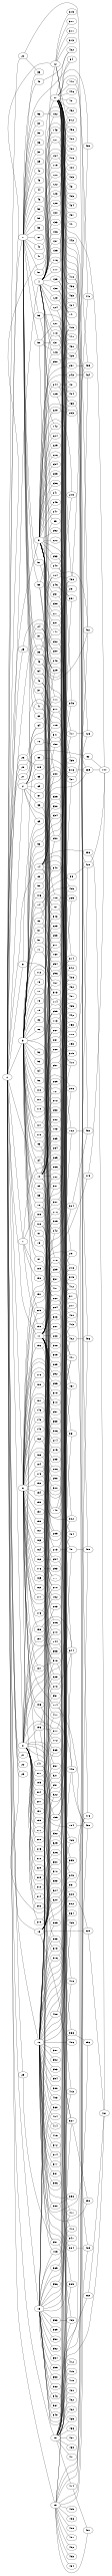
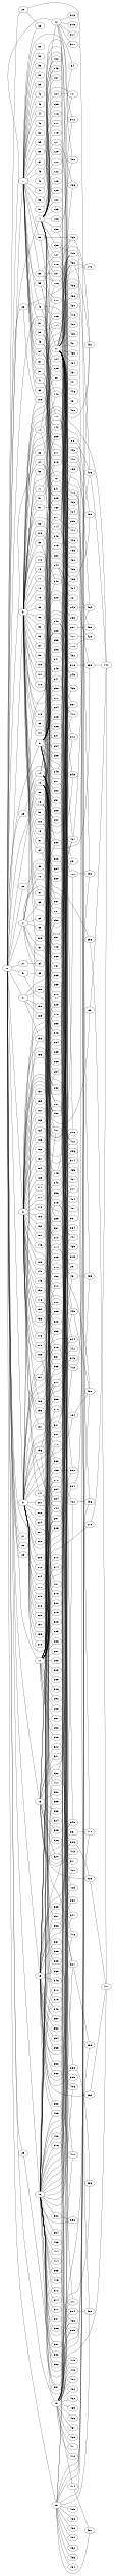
  graph {
    rankdir=LR
    0
    1
    2
    3
    4
    5
    6
    7
    8
    9
    10
    11
    12
    13
    14
    15
    16
    17
    18
    19
    20
    21
    22
    23
    24
    25
    26
    27
    28
    29
    278
    30
    31
    32
    33
    34
    35
    36
    37
    38
    39
    40
    41
    42
    43
    44
    45
    46
    47
    48
    49
    50
    51
    52
    53
    54
    55
    56
    57
    58
    59
    60
    61
    64
    66
    67
    68
    69
    70
    65
    62
    63
    359
    142
    71
    72
    73
    74
    75
    76
    77
    78
    79
    80
    81
    82
    83
    84
    85
    86
    87
    88
    89
    90
    91
    92
    93
    94
    95
    96
    97
    98
    99
    100
    101
    102
    103
    104
    105
    106
    107
    108
    109
    110
    n115 [label=711]
    112
    113
    114
    115
    411
    205
    128
    130
    131
    132
    133
    134
    129
    136
    137
    138
    139
    140
    141
    143
    135
    116
    117
    118
    119
    120
    121
    122
    123
    124
    125
    126
    127
    282
    144
    145
    146
    147
    148
    149
    150
    151
    152
    153
    154
    155
    156
    157
    158
    159
    160
    161
    162
    163
    164
    165
    166
    167
    168
    169
    170
    171
    172
    173
    174
    175
    176
    177
    178
    179
    180
    181
    182
    184
    185
    186
    187
    188
    189
    190
    267
    198
    191
    192
    193
    194
    195
    196
    197
    199
    200
    201
    202
    203
    204
    206
    207
    208
    209
    210
    211
    212
    213
    214
    215
    216
    217
    218
    219
    220
    221
    222
    223
    224
    225
    226
    227
    228
    229
    230
    231
    232
    233
    234
    235
    236
    237
    238
    239
    240
    241
    242
    243
    244
    245
    246
    247
    248
    249
    250
    251
    252
    253
    254
    256
    258
    259
    260
    261
    262
    257
    264
    265
    266
    263
    268
    269
    270
    271
    272
    255
    274
    275
    276
    277
    279
    280
    281
    283
    284
    285
    286
    287
    288
    289
    290
    291
    292
    293
    294
    295
    296
    297
    298
    299
    300
    301
    302
    303
    304
    305
    306
    307
    308
    309
    310
    311
    312
    313
    314
    315
    316
    317
    320
    322
    323
    324
    325
    326
    321
    328
    329
    330
    327
    332
    333
    331
    318
    319
    334
    335
    336
    337
    338
    339
    340
    341
    342
    343
    344
    345
    346
    347
    348
    349
    350
    351
    352
    353
    354
    355
    356
    357
    358
    360
    361
    362
    363
    364
    365
    366
    367
    368
    369
    405
    384
    386
    387
    388
    389
    390
    385
    392
    393
    394
    395
    396
    397
    398
    399
    400
    401
    402
    403
    404
    406
    407
    408
    409
    410
    412
    413
    414
    415
    391
    370
    371
    372
    373
    374
    375
    376
    377
    378
    379
    380
    381
    382
    383
    416
    417
    418
    419
    420
    421
    422
    423
    424
    425
    426
    427
    428
    429
    430
    431
    432
    433
    434
    435
    436
    437
    438
    439
    440
    441
    442
    443
    444
    445
    446
    447
    448
    449
    450
    451
    452
    453
    454
    455
    456
    457
    458
    459
    460
    461
    462
    463
    464
    465
    466
    467
    468
    469
    470
    471
    472
    473
    474
    475
    476
    477
    478
    479
    480
    481
    482
    483
    484
    485
    486
    487
    488
    489
    490
    491
    492
    493
    494
    495
    496
    497
    498
    499
    0 -- 1
    0 -- 2
    0 -- 3
    0 -- 4
    0 -- 5
    0 -- 6
    0 -- 7
    0 -- 8
    0 -- 9
    0 -- 10
    0 -- 11
    0 -- 12
    0 -- 13
    0 -- 14
    0 -- 15
    0 -- 16
    0 -- 17
    0 -- 18
    0 -- 19
    0 -- 20
    0 -- 21
    0 -- 22
    0 -- 23
    0 -- 24
    0 -- 25
    0 -- 26
    0 -- 27
    0 -- 28
    0 -- 29
    0 -- 278
    1 -- 30
    1 -- 31
    1 -- 32
    1 -- 33
    1 -- 34
    1 -- 35
    1 -- 36
    1 -- 37
    1 -- 38
    1 -- 39
    1 -- 40
    1 -- 41
    1 -- 42
    1 -- 43
    1 -- 44
    1 -- 45
    1 -- 46
    1 -- 47
    1 -- 48
    1 -- 49
    1 -- 50
    1 -- 51
    1 -- 52
    1 -- 53
    1 -- 54
    1 -- 55
    1 -- 56
    1 -- 57
    1 -- 58
    1 -- 59
    1 -- 60
    1 -- 61
    2 -- 64
    2 -- 66
    2 -- 67
    2 -- 68
    2 -- 69
    2 -- 70
    2 -- 65
    2 -- 62
    2 -- 63
    2 -- 359
    2 -- 142
    3 -- 71
    3 -- 72
    3 -- 73
    3 -- 74
    3 -- 75
    3 -- 76
    3 -- 77
    3 -- 78
    3 -- 79
    3 -- 80
    3 -- 81
    3 -- 82
    3 -- 83
    3 -- 84
    3 -- 85
    3 -- 86
    3 -- 87
    3 -- 88
    3 -- 89
    3 -- 90
    3 -- 91
    3 -- 92
    3 -- 93
    3 -- 94
    3 -- 95
    3 -- 96
    3 -- 97
    3 -- 98
    3 -- 99
    3 -- 100
    3 -- 101
    3 -- 102
    3 -- 103
    3 -- 104
    3 -- 105
    3 -- 106
    3 -- 107
    3 -- 108
    3 -- 109
    3 -- 110
    3 -- n115
    3 -- 112
    3 -- 113
    3 -- 114
    3 -- 115
    3 -- 411
    3 -- 205
    4 -- 12
    4 -- 142
    4 -- 85
    4 -- 128
    4 -- 130
    4 -- 131
    4 -- 132
    4 -- 133
    4 -- 134
    4 -- 129
    4 -- 136
    4 -- 137
    4 -- 138
    4 -- 139
    4 -- 140
    4 -- 141
    4 -- 143
    4 -- 135
    4 -- 116
    4 -- 117
    4 -- 118
    4 -- 119
    4 -- 120
    4 -- 121
    4 -- 122
    4 -- 123
    4 -- 124
    4 -- 125
    4 -- 126
    4 -- 127
    5 -- 69
    5 -- 282
    6 -- 144
    6 -- 145
    6 -- 146
    6 -- 147
    6 -- 148
    6 -- 149
    6 -- 150
    6 -- 151
    6 -- 152
    6 -- 153
    6 -- 154
    6 -- 155
    6 -- 156
    6 -- 157
    6 -- 158
    6 -- 159
    6 -- 160
    6 -- 161
    6 -- 162
    6 -- 163
    6 -- 164
    6 -- 165
    6 -- 166
    6 -- 167
    6 -- 168
    6 -- 169
    6 -- 170
    6 -- 171
    6 -- 172
    6 -- 173
    6 -- 174
    6 -- 175
    6 -- 176
    6 -- 177
    6 -- 178
    6 -- 179
    6 -- 180
    6 -- 181
    6 -- 182
    6 -- 184
    6 -- 185
    6 -- 186
    6 -- 187
    7 -- 188
    7 -- 189
    7 -- 190
    7 -- 267
    7 -- 198
    8 -- 205
    8 -- 198
    8 -- 191
    8 -- 192
    8 -- 193
    8 -- 194
    8 -- 195
    8 -- 196
    8 -- 197
    8 -- 199
    8 -- 200
    8 -- 201
    8 -- 202
    8 -- 203
    8 -- 204
    8 -- 206
    8 -- 207
    8 -- 208
    8 -- 209
    8 -- 210
    8 -- 211
    8 -- 212
    8 -- 213
    8 -- 214
    8 -- 215
    8 -- 216
    8 -- 217
    8 -- 218
    8 -- 219
    8 -- 220
    9 -- 221
    9 -- 222
    9 -- 223
    9 -- 224
    9 -- 225
    9 -- 226
    9 -- 227
    9 -- 228
    9 -- 229
    9 -- 230
    9 -- 231
    9 -- 232
    9 -- 233
    9 -- 234
    9 -- 235
    9 -- 236
    9 -- 237
    9 -- 238
    9 -- 239
    9 -- 240
    9 -- 241
    9 -- 242
    9 -- 243
    9 -- 244
    9 -- 245
    9 -- 246
    9 -- 247
    9 -- 248
    9 -- 249
    9 -- 250
    9 -- 251
    9 -- 252
    9 -- 253
    9 -- 254
    10 -- 267
    10 -- 256
    10 -- 258
    10 -- 259
    10 -- 260
    10 -- 261
    10 -- 262
    10 -- 257
    10 -- 264
    10 -- 265
    10 -- 266
    10 -- 263
    10 -- 268
    10 -- 269
    10 -- 270
    10 -- 271
    10 -- 272
    10 -- 255
    11 -- 278
    11 -- 282
    11 -- 144
    11 -- 274
    11 -- 275
    11 -- 276
    11 -- 277
    11 -- 279
    11 -- 280
    11 -- 281
    11 -- 283
    11 -- 284
    11 -- 285
    11 -- 286
    11 -- 287
    11 -- 288
    11 -- 289
    11 -- 290
    11 -- 291
    11 -- 292
    11 -- 293
    11 -- 294
    11 -- 295
    11 -- 296
    11 -- 297
    11 -- 298
    11 -- 299
    11 -- 300
    11 -- 301
    11 -- 302
    11 -- 303
    11 -- 304
    11 -- 305
    11 -- 306
    11 -- 307
    11 -- 308
    11 -- 309
    11 -- 310
    12 -- 311
    12 -- 312
    12 -- 313
    12 -- 314
    12 -- 315
    12 -- 316
    12 -- 317
    13 -- 172
    13 -- 320
    13 -- 322
    13 -- 323
    13 -- 324
    13 -- 325
    13 -- 326
    13 -- 321
    13 -- 328
    13 -- 329
    13 -- 330
    13 -- 327
    13 -- 332
    13 -- 333
    13 -- 331
    13 -- 318
    13 -- 319
    14 -- 280
    14 -- 334
    14 -- 335
    14 -- 336
    14 -- 337
    14 -- 338
    14 -- 339
    14 -- 340
    14 -- 341
    14 -- 342
    14 -- 343
    14 -- 344
    14 -- 345
    15 -- 359
    15 -- 291
    15 -- 328
    15 -- 346
    15 -- 347
    15 -- 348
    15 -- 349
    15 -- 350
    15 -- 351
    15 -- 352
    15 -- 353
    15 -- 354
    15 -- 355
    15 -- 356
    15 -- 357
    15 -- 358
    15 -- 360
    15 -- 361
    15 -- 362
    15 -- 363
    15 -- 364
    15 -- 365
    15 -- 366
    15 -- 367
    15 -- 368
    15 -- 369
    15 -- 405
    16 -- 411
    16 -- 405
    16 -- 384
    16 -- 386
    16 -- 387
    16 -- 388
    16 -- 389
    16 -- 390
    16 -- 385
    16 -- 392
    16 -- 393
    16 -- 394
    16 -- 395
    16 -- 396
    16 -- 397
    16 -- 398
    16 -- 399
    16 -- 400
    16 -- 401
    16 -- 402
    16 -- 403
    16 -- 404
    16 -- 406
    16 -- 407
    16 -- 408
    16 -- 409
    16 -- 410
    16 -- 412
    16 -- 413
    16 -- 414
    16 -- 415
    16 -- 391
    16 -- 370
    16 -- 371
    16 -- 372
    16 -- 373
    16 -- 374
    16 -- 375
    16 -- 376
    16 -- 377
    16 -- 378
    16 -- 379
    16 -- 380
    16 -- 381
    16 -- 382
    16 -- 383
    17 -- 34
    17 -- 416
    17 -- 417
    17 -- 418
    17 -- 419
    17 -- 420
    17 -- 421
    17 -- 422
    17 -- 423
    17 -- 424
    17 -- 425
    17 -- 426
    17 -- 427
    17 -- 428
    17 -- 429
    17 -- 430
    17 -- 431
    17 -- 432
    17 -- 433
    17 -- 434
    17 -- 435
    17 -- 436
    17 -- 437
    17 -- 438
    17 -- 439
    17 -- 440
    17 -- 441
    17 -- 442
    17 -- 443
    17 -- 444
    17 -- 445
    17 -- 446
    17 -- 447
    17 -- 448
    17 -- 449
    17 -- 450
    17 -- 451
    17 -- 452
    17 -- 453
    17 -- 454
    17 -- 455
    17 -- 456
    17 -- 457
    17 -- 458
    17 -- 459
    17 -- 460
    17 -- 461
    18 -- 327
    18 -- 389
    18 -- 462
    18 -- 463
    18 -- 464
    18 -- 465
    18 -- 466
    18 -- 467
    18 -- 468
    18 -- 469
    18 -- 470
    18 -- 471
    18 -- 472
    18 -- 473
    18 -- 474
    18 -- 475
    18 -- 476
    18 -- 477
    18 -- 478
    18 -- 479
    18 -- 480
    18 -- 481
    18 -- 482
    18 -- 483
    18 -- 484
    19 -- 485
    19 -- 486
    19 -- 487
    19 -- 488
    19 -- 489
    19 -- 490
    19 -- 491
    19 -- 492
    19 -- 493
    19 -- 494
    19 -- 495
    19 -- 496
    19 -- 497
    19 -- 498
    19 -- 499
    20 -- 33
    20 -- 339
    24 -- 229
    24 -- 296
    24 -- 438
    25 -- 230
    26 -- 109
    26 -- 461
    27 -- 64
    28 -- 150
    29 -- 391
    278 -- 344
    31 -- 277
    35 -- 104
    35 -- 280
    35 -- 373
    37 -- 341
    37 -- 401
    40 -- 357
    41 -- 167
    41 -- 178
    45 -- 422
    47 -- 497
    48 -- 105
    48 -- 267
    48 -- 469
    49 -- 290
    49 -- 412
    50 -- 131
    50 -- 126
    50 -- 127
    50 -- 299
    51 -- 229
    53 -- 108
    53 -- 463
    54 -- 72
    54 -- 277
    56 -- 132
    57 -- 143
    59 -- n115
    59 -- 118
    59 -- 160
    60 -- 378
    66 -- 407
    67 -- 476
    68 -- 427
    70 -- 150
    62 -- 444
    71 -- 373
    72 -- 217
    74 -- 126
    74 -- 271
    74 -- 419
    75 -- 323
    76 -- 103
    76 -- 203
    76 -- 206
    80 -- 140
    80 -- 407
    81 -- 318
    83 -- 114
    83 -- 213
    84 -- 343
    84 -- 351
    87 -- 363
    88 -- 453
    89 -- 260
    90 -- 424
    91 -- 160
    95 -- 425
    97 -- 459
    98 -- 248
    99 -- 192
    102 -- 210
    102 -- 229
    102 -- 395
    104 -- 438
-   104 -- 461
+   438 -- 461
    106 -- 340
    107 -- 259
    108 -- 182
    108 -- 255
    113 -- 426
    113 -- 473
    114 -- 410
    115 -- 259
    131 -- 328
    134 -- 141
    129 -- 255
    138 -- 141
    138 -- 484
    139 -- 153
    139 -- 419
    118 -- 193
    118 -- 361
    121 -- 436
    124 -- 170
    125 -- 216
    126 -- 419
    127 -- 412
    127 -- 463
    144 -- 399
    145 -- 216
    145 -- 454
    147 -- 385
    147 -- 383
    150 -- 231
    151 -- 223
    156 -- 438
    158 -- 344
    162 -- 285
-   166 -- 171
    168 -- 242
    168 -- 294
    170 -- 428
    173 -- 239
    174 -- 382
    174 -- 429
    174 -- 498
    175 -- 254
    175 -- 318
    176 -- 293
    176 -- 397
    178 -- 412
    182 -- 450
    184 -- 270
    185 -- 368
    186 -- 445
    187 -- 318
    188 -- 417
    198 -- 262
    194 -- 498
    195 -- 302
    195 -- 344
    196 -- 211
    196 -- 337
    196 -- 370
    197 -- 270
    200 -- 260
    201 -- 211
    201 -- 379
    211 -- 432
    213 -- 281
    213 -- 491
    219 -- 291
    221 -- 491
-   227 -- 402
+   221 -- 402
    228 -- 233
    232 -- 349
    237 -- 499
    238 -- 400
    239 -- 327
    240 -- 249
    240 -- 410
    240 -- 375
    242 -- 256
    243 -- 464
    244 -- 319
    244 -- 421
    244 -- 454
    246 -- 281
    246 -- 357
    250 -- 429
    251 -- 371
    253 -- 345
    259 -- 302
    259 -- 342
    260 -- 409
    261 -- 312
    257 -- 426
    268 -- 430
    271 -- 448
    276 -- 459
    277 -- 364
    279 -- 444
    284 -- 316
    284 -- 366
    290 -- 419
    291 -- 412
    294 -- 477
    296 -- 314
    301 -- 421
    304 -- 450
    305 -- 314
    307 -- 439
    316 -- 339
    320 -- 349
    322 -- 435
    321 -- 457
    328 -- 329
    329 -- 481
    327 -- 390
    332 -- 347
    332 -- 427
    331 -- 478
    318 -- 470
    335 -- 413
    336 -- 481
    339 -- 444
    341 -- 447
    353 -- 483
    356 -- 445
    360 -- 481
    365 -- 447
    366 -- 396
    384 -- 489
    402 -- 496
    408 -- 447
    412 -- 478
    413 -- 425
    391 -- 483
    376 -- 442
    380 -- 398
    383 -- 406
    417 -- 428
    418 -- 495
    418 -- 496
    425 -- 444
    427 -- 461
    429 -- 455
    438 -- 440
    443 -- 464
    445 -- 498
    449 -- 499
    463 -- 489
    474 -- 487
    491 -- 495
  }
